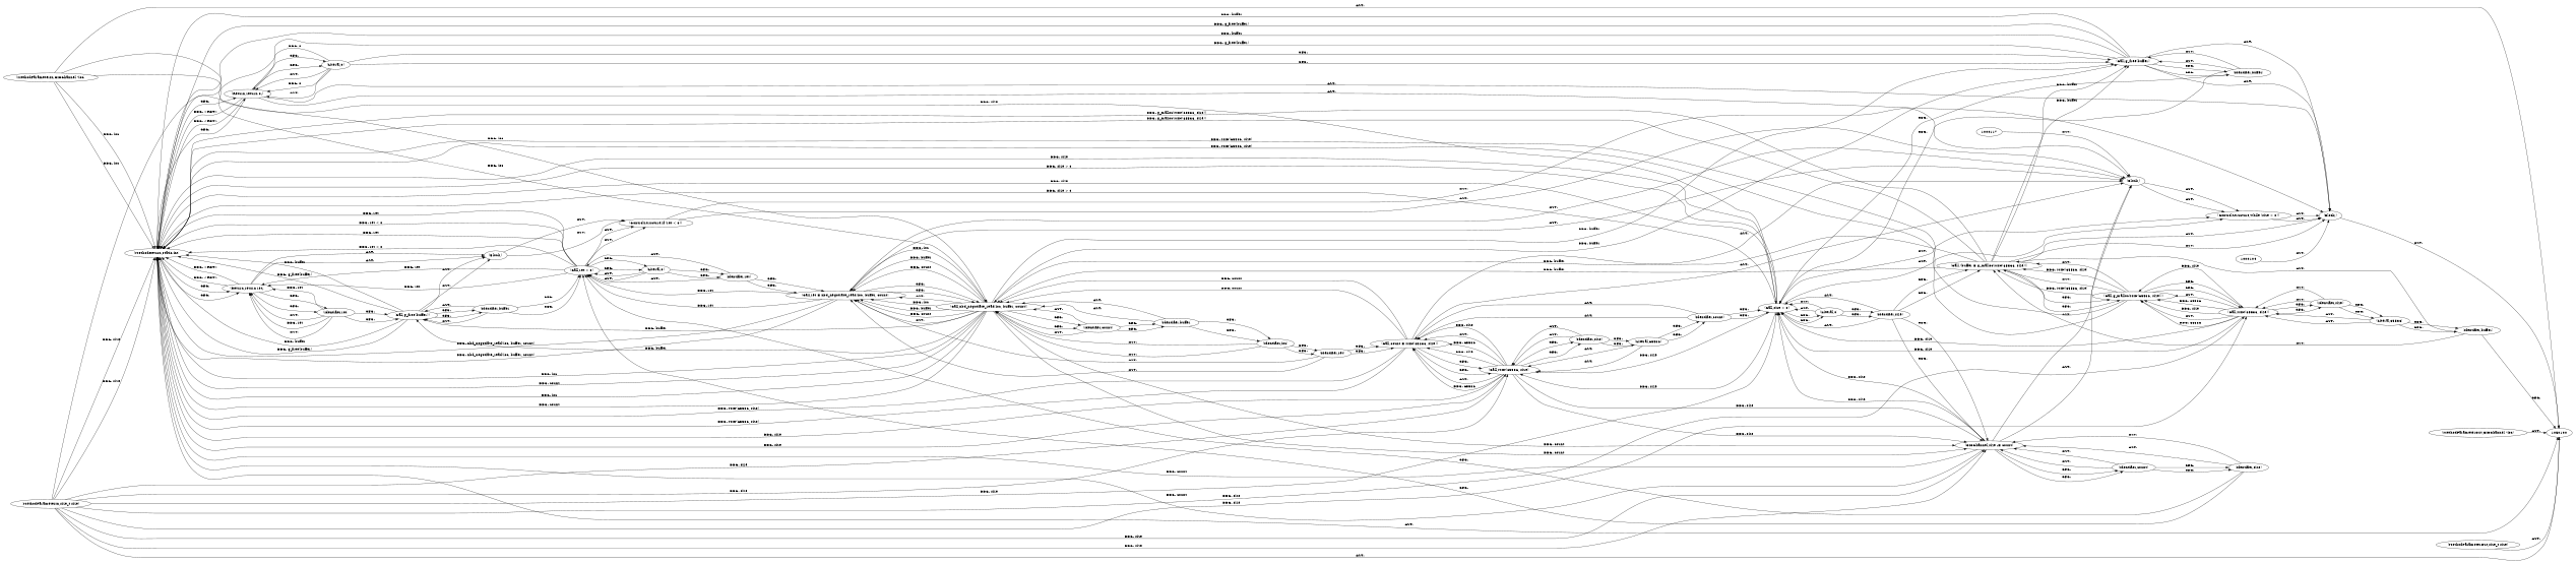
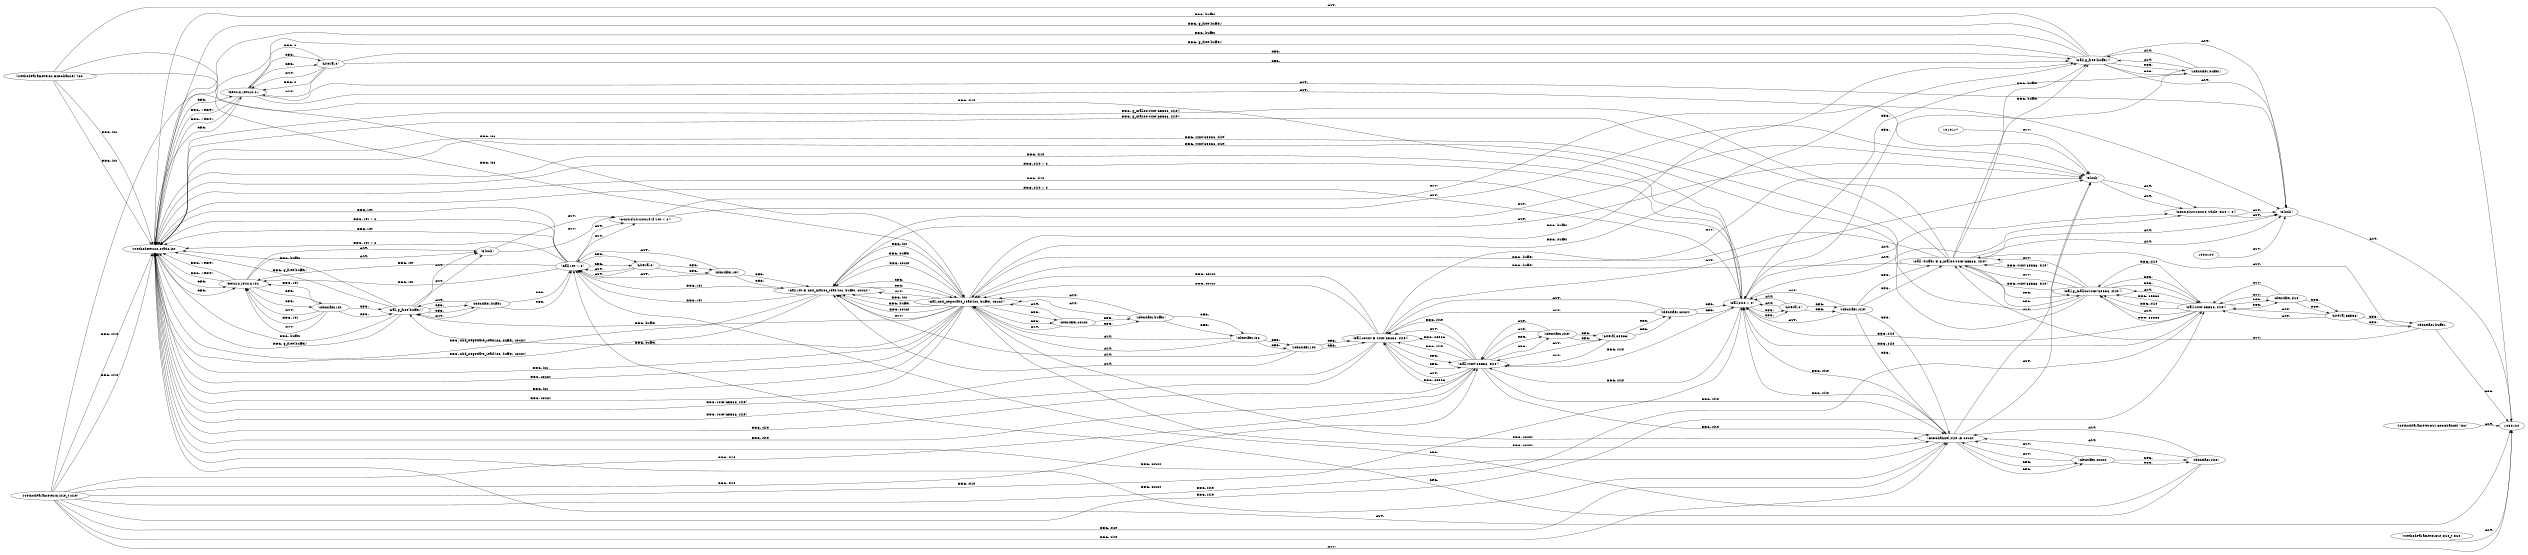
  digraph {
    rankdir=LR
    n1 [label="(MethodReturn,static int)"]
    n2 [label="(Return,return ret;)"]
    n3 [label="(Return,return 0;)"]
    n4 [label=1050100]
    n5 [label="(Identifier,ret)"]
    n6 [label="(Block,)"]
    n7 [label="(Block,)"]
    n8 [label="(Literal,0)"]
    n9 [label="(MethodParameterIn,QIOChannel *ioc)"]
    n10 [label="(Call,nbd_negotiate_read(ioc, buffer, count))"]
    n11 [label="(QIOChannel,size -= count)"]
    n12 [label="(Call,g_free(buffer))"]
    n13 [label="(Call,g_free(buffer))"]
    n14 [label="(Identifier,count)"]
-   n15 [label="(Call,ret = nbd_negotiate_read(ioc, buffer, count))"]
+   n15 [label="(Call,ret = nbd_malloc_read(ioc, buffer, count))"]
    n16 [label="(MethodParameterOut,QIOChannel *ioc)"]
    n17 [label="(MethodParameterIn,size_t size)"]
    n18 [label="(Call,MIN(65536, size))"]
    n19 [label="(Call,size > 0)"]
    n20 [label="(Call,MIN(65536, size))"]
    n21 [label="(Identifier,count)"]
    n22 [label="(Block,)"]
    n23 [label="(Call,g_malloc(MIN(65536, size)))"]
    n24 [label="(Identifier,size)"]
    n25 [label="(Literal,0)"]
    n26 [label="(ControlStructure,while (size > 0))"]
    n27 [label="(Call,count = MIN(65236, size))"]
    n28 [label="(Identifier,size)"]
    n29 [label="(MethodParameterOut,size_t size)"]
    n30 [label="(ControlStructure,if (ret < 0))"]
    n31 [label="(Identifier,buffer)"]
    n32 [label="(Identifier,size)"]
    n33 [label="(Call,ret < 0)"]
    n34 [label="(Literal,0)"]
    n35 [label="(Identifier,buffer)"]
    n36 [label="(Call,*buffer = g_malloc(MIN(65536, size)))"]
    n37 [label="(Identifier,buffer)"]
    n38 [label="(Literal,65536)"]
    n39 [label="(Identifier,size)"]
    n40 [label="(Identifier,count)"]
    n41 [label="(Literal,65536)"]
    n42 [label="(Identifier,buffer)"]
    n43 [label="(Identifier,ioc)"]
    n44 [label="(Identifier,ret)"]
    n45 [label="(Identifier,ret)"]
    1000104
-   1000117
+   1000117 [label=1010117]
    n1 -> n2 [label="CFG: "]
    n1 -> n2 [label="CFG: "]
    n1 -> n3 [label="CFG: "]
    n1 -> n3 [label="CFG: "]
    n1 -> n4 [label="AST: "]
    n2 -> n1 [label="DDG: <RET>"]
    n2 -> n1 [label="DDG: <RET>"]
    n2 -> n5 [label="CFG: "]
    n2 -> n5 [label="CFG: "]
    n2 -> n6 [label="AST: "]
    n2 -> n6 [label="AST: "]
    n3 -> n1 [label="DDG: <RET>"]
    n3 -> n1 [label="DDG: <RET>"]
    n3 -> n7 [label="AST: "]
    n3 -> n7 [label="AST: "]
    n3 -> n8 [label="CFG: "]
    n3 -> n8 [label="CFG: "]
    n5 -> n2 [label="AST: "]
    n5 -> n2 [label="DDG: ret"]
    n5 -> n2 [label="AST: "]
    n5 -> n2 [label="DDG: ret"]
    n5 -> n12 [label="CFG: "]
    n5 -> n12 [label="CFG: "]
    n6 -> n30 [label="AST: "]
    n6 -> n30 [label="AST: "]
    n7 -> n4 [label="AST: "]
    n8 -> n3 [label="AST: "]
    n8 -> n3 [label="DDG: 0"]
    n8 -> n3 [label="AST: "]
    n8 -> n3 [label="DDG: 0"]
    n8 -> n13 [label="CFG: "]
    n8 -> n13 [label="CFG: "]
    n9 -> n1 [label="DDG: ioc"]
    n9 -> n1 [label="DDG: ioc"]
    n9 -> n4 [label="AST: "]
    n9 -> n10 [label="DDG: ioc"]
    n9 -> n10 [label="DDG: ioc"]
    n10 -> n1 [label="DDG: ioc"]
    n10 -> n1 [label="DDG: count"]
    n10 -> n1 [label="DDG: ioc"]
    n10 -> n1 [label="DDG: count"]
    n10 -> n11 [label="DDG: count"]
    n10 -> n11 [label="DDG: count"]
    n10 -> n12 [label="DDG: buffer"]
    n10 -> n12 [label="DDG: buffer"]
    n10 -> n13 [label="DDG: buffer"]
    n10 -> n13 [label="DDG: buffer"]
    n10 -> n14 [label="CFG: "]
    n10 -> n14 [label="CFG: "]
    n10 -> n15 [label="AST: "]
    n10 -> n15 [label="DDG: ioc"]
    n10 -> n15 [label="DDG: buffer"]
    n10 -> n15 [label="DDG: count"]
    n10 -> n15 [label="AST: "]
    n10 -> n15 [label="DDG: ioc"]
    n10 -> n15 [label="DDG: buffer"]
    n10 -> n15 [label="DDG: count"]
    n11 -> n1 [label="DDG: count"]
    n11 -> n1 [label="DDG: count"]
    n11 -> n19 [label="DDG: size"]
    n11 -> n19 [label="DDG: size"]
    n11 -> n21 [label="CFG: "]
    n11 -> n21 [label="CFG: "]
    n11 -> n22 [label="AST: "]
    n11 -> n22 [label="AST: "]
    n12 -> n1 [label="DDG: g_free(buffer)"]
    n12 -> n1 [label="DDG: buffer"]
    n12 -> n1 [label="DDG: g_free(buffer)"]
    n12 -> n1 [label="DDG: buffer"]
    n12 -> n6 [label="AST: "]
    n12 -> n6 [label="AST: "]
    n12 -> n31 [label="CFG: "]
    n12 -> n31 [label="CFG: "]
    n13 -> n1 [label="DDG: buffer"]
    n13 -> n1 [label="DDG: g_free(buffer)"]
    n13 -> n1 [label="DDG: buffer"]
    n13 -> n1 [label="DDG: g_free(buffer)"]
    n13 -> n7 [label="AST: "]
    n13 -> n7 [label="AST: "]
    n13 -> n35 [label="CFG: "]
    n13 -> n35 [label="CFG: "]
    n14 -> n10 [label="AST: "]
    n14 -> n10 [label="AST: "]
    n14 -> n42 [label="CFG: "]
    n14 -> n42 [label="CFG: "]
    n15 -> n1 [label="DDG: nbd_negotiate_read(ioc, buffer, count)"]
    n15 -> n1 [label="DDG: nbd_negotiate_read(ioc, buffer, count)"]
    n15 -> n10 [label="CFG: "]
    n15 -> n10 [label="CFG: "]
    n15 -> n22 [label="AST: "]
    n15 -> n22 [label="AST: "]
    n15 -> n33 [label="DDG: ret"]
    n15 -> n33 [label="DDG: ret"]
    n16 -> n4 [label="AST: "]
    n17 -> n1 [label="DDG: size"]
    n17 -> n1 [label="DDG: size"]
    n17 -> n4 [label="AST: "]
    n17 -> n11 [label="DDG: size"]
    n17 -> n11 [label="DDG: size"]
    n17 -> n18 [label="DDG: size"]
    n17 -> n18 [label="DDG: size"]
    n17 -> n19 [label="DDG: size"]
    n17 -> n19 [label="DDG: size"]
    n17 -> n20 [label="DDG: size"]
    n17 -> n20 [label="DDG: size"]
    n18 -> n19 [label="DDG: size"]
    n18 -> n19 [label="DDG: size"]
    n18 -> n23 [label="AST: "]
    n18 -> n23 [label="DDG: 65536"]
    n18 -> n23 [label="DDG: size"]
    n18 -> n23 [label="AST: "]
    n18 -> n23 [label="DDG: 65536"]
    n18 -> n23 [label="DDG: size"]
    n18 -> n24 [label="CFG: "]
    n18 -> n24 [label="CFG: "]
    n19 -> n1 [label="DDG: size"]
    n19 -> n1 [label="DDG: size > 0"]
    n19 -> n1 [label="DDG: size"]
    n19 -> n1 [label="DDG: size > 0"]
    n19 -> n20 [label="DDG: size"]
    n19 -> n20 [label="DDG: size"]
    n19 -> n25 [label="CFG: "]
    n19 -> n25 [label="CFG: "]
    n19 -> n26 [label="AST: "]
    n19 -> n26 [label="AST: "]
    n20 -> n1 [label="DDG: size"]
    n20 -> n1 [label="DDG: size"]
    n20 -> n11 [label="DDG: size"]
    n20 -> n11 [label="DDG: size"]
    n20 -> n27 [label="AST: "]
    n20 -> n27 [label="DDG: 65536"]
    n20 -> n27 [label="DDG: size"]
    n20 -> n27 [label="AST: "]
    n20 -> n27 [label="DDG: 65536"]
    n20 -> n27 [label="DDG: size"]
    n20 -> n28 [label="CFG: "]
    n20 -> n28 [label="CFG: "]
    n21 -> n11 [label="AST: "]
    n21 -> n11 [label="AST: "]
    n21 -> n32 [label="CFG: "]
    n21 -> n32 [label="CFG: "]
    n22 -> n26 [label="AST: "]
    n22 -> n26 [label="AST: "]
    n23 -> n1 [label="DDG: MIN(65536, size)"]
    n23 -> n1 [label="DDG: MIN(65536, size)"]
    n23 -> n18 [label="CFG: "]
    n23 -> n18 [label="CFG: "]
    n23 -> n36 [label="AST: "]
    n23 -> n36 [label="DDG: MIN(65536, size)"]
    n23 -> n36 [label="AST: "]
    n23 -> n36 [label="DDG: MIN(65536, size)"]
    n24 -> n18 [label="AST: "]
    n24 -> n18 [label="AST: "]
    n24 -> n38 [label="CFG: "]
    n24 -> n38 [label="CFG: "]
    n25 -> n19 [label="AST: "]
    n25 -> n19 [label="AST: "]
    n25 -> n39 [label="CFG: "]
    n25 -> n39 [label="CFG: "]
    n26 -> n7 [label="AST: "]
    n26 -> n7 [label="AST: "]
    n27 -> n1 [label="DDG: MIN(65536, size)"]
    n27 -> n1 [label="DDG: MIN(65536, size)"]
    n27 -> n10 [label="DDG: count"]
    n27 -> n10 [label="DDG: count"]
    n27 -> n20 [label="CFG: "]
    n27 -> n20 [label="CFG: "]
    n27 -> n22 [label="AST: "]
    n27 -> n22 [label="AST: "]
    n28 -> n20 [label="AST: "]
    n28 -> n20 [label="AST: "]
    n28 -> n41 [label="CFG: "]
    n28 -> n41 [label="CFG: "]
    n29 -> n4 [label="AST: "]
    n30 -> n22 [label="AST: "]
    n30 -> n22 [label="AST: "]
    n31 -> n12 [label="AST: "]
    n31 -> n12 [label="AST: "]
    n31 -> n33 [label="CFG: "]
    n31 -> n33 [label="CFG: "]
    n32 -> n11 [label="AST: "]
    n32 -> n11 [label="AST: "]
    n32 -> n33 [label="CFG: "]
    n32 -> n33 [label="CFG: "]
    n33 -> n1 [label="DDG: ret"]
    n33 -> n1 [label="DDG: ret < 0"]
    n33 -> n1 [label="DDG: ret"]
    n33 -> n1 [label="DDG: ret < 0"]
    n33 -> n2 [label="DDG: ret"]
    n33 -> n2 [label="DDG: ret"]
    n33 -> n30 [label="AST: "]
    n33 -> n30 [label="AST: "]
    n33 -> n34 [label="CFG: "]
    n33 -> n34 [label="CFG: "]
    n34 -> n33 [label="AST: "]
    n34 -> n33 [label="AST: "]
    n34 -> n45 [label="CFG: "]
    n34 -> n45 [label="CFG: "]
    n35 -> n13 [label="AST: "]
    n35 -> n13 [label="AST: "]
    n35 -> n19 [label="CFG: "]
    n35 -> n19 [label="CFG: "]
    n36 -> n1 [label="DDG: g_malloc(MIN(65536, size))"]
    n36 -> n1 [label="DDG: g_malloc(MIN(65536, size))"]
    n36 -> n7 [label="AST: "]
    n36 -> n7 [label="AST: "]
    n36 -> n10 [label="DDG: buffer"]
    n36 -> n10 [label="DDG: buffer"]
    n36 -> n13 [label="DDG: buffer"]
    n36 -> n13 [label="DDG: buffer"]
    n36 -> n23 [label="CFG: "]
    n36 -> n23 [label="CFG: "]
    n37 -> n4 [label="CFG: "]
    n37 -> n36 [label="AST: "]
    n37 -> n36 [label="AST: "]
    n38 -> n18 [label="AST: "]
    n38 -> n18 [label="AST: "]
    n38 -> n37 [label="CFG: "]
    n38 -> n37 [label="CFG: "]
    n39 -> n11 [label="CFG: "]
    n39 -> n11 [label="CFG: "]
    n39 -> n19 [label="AST: "]
    n39 -> n19 [label="AST: "]
    n39 -> n36 [label="CFG: "]
    n39 -> n36 [label="CFG: "]
    n40 -> n19 [label="CFG: "]
    n40 -> n19 [label="CFG: "]
    n40 -> n27 [label="AST: "]
    n40 -> n27 [label="AST: "]
    n41 -> n20 [label="AST: "]
    n41 -> n20 [label="AST: "]
    n41 -> n40 [label="CFG: "]
    n41 -> n40 [label="CFG: "]
    n42 -> n10 [label="AST: "]
    n42 -> n10 [label="AST: "]
    n42 -> n43 [label="CFG: "]
    n42 -> n43 [label="CFG: "]
    n43 -> n10 [label="AST: "]
    n43 -> n10 [label="AST: "]
    n43 -> n44 [label="CFG: "]
    n43 -> n44 [label="CFG: "]
    n44 -> n15 [label="AST: "]
    n44 -> n15 [label="AST: "]
    n44 -> n27 [label="CFG: "]
    n44 -> n27 [label="CFG: "]
    n45 -> n15 [label="CFG: "]
    n45 -> n15 [label="CFG: "]
    n45 -> n33 [label="AST: "]
    n45 -> n33 [label="AST: "]
    1000104 -> n7 [label="AST: "]
    1000117 -> n22 [label="AST: "]
  }
